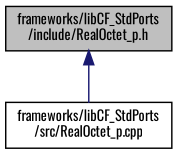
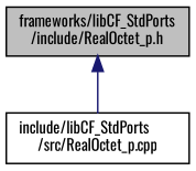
  digraph {
    fontname=Oswald
    node [color=black fontname=Oswald fontsize=10 shape=record style=filled]
    n1 [fillcolor=grey75 fontcolor=black height=0.2 label="frameworks/libCF_StdPorts\l/include/RealOctet_p.h" width=0.4]
-   n2 [fillcolor=white height=0.2 label="frameworks/libCF_StdPorts\l/src/RealOctet_p.cpp" width=0.4]
+   n2 [fillcolor=white height=0.2 label="include/libCF_StdPorts\l/src/RealOctet_p.cpp" width=0.4]
    n1 -> n2 [color=midnightblue dir=back fontname=Oswald fontsize=10 labelfontname=Helvetica labelfontsize=10 style=solid]
  }
